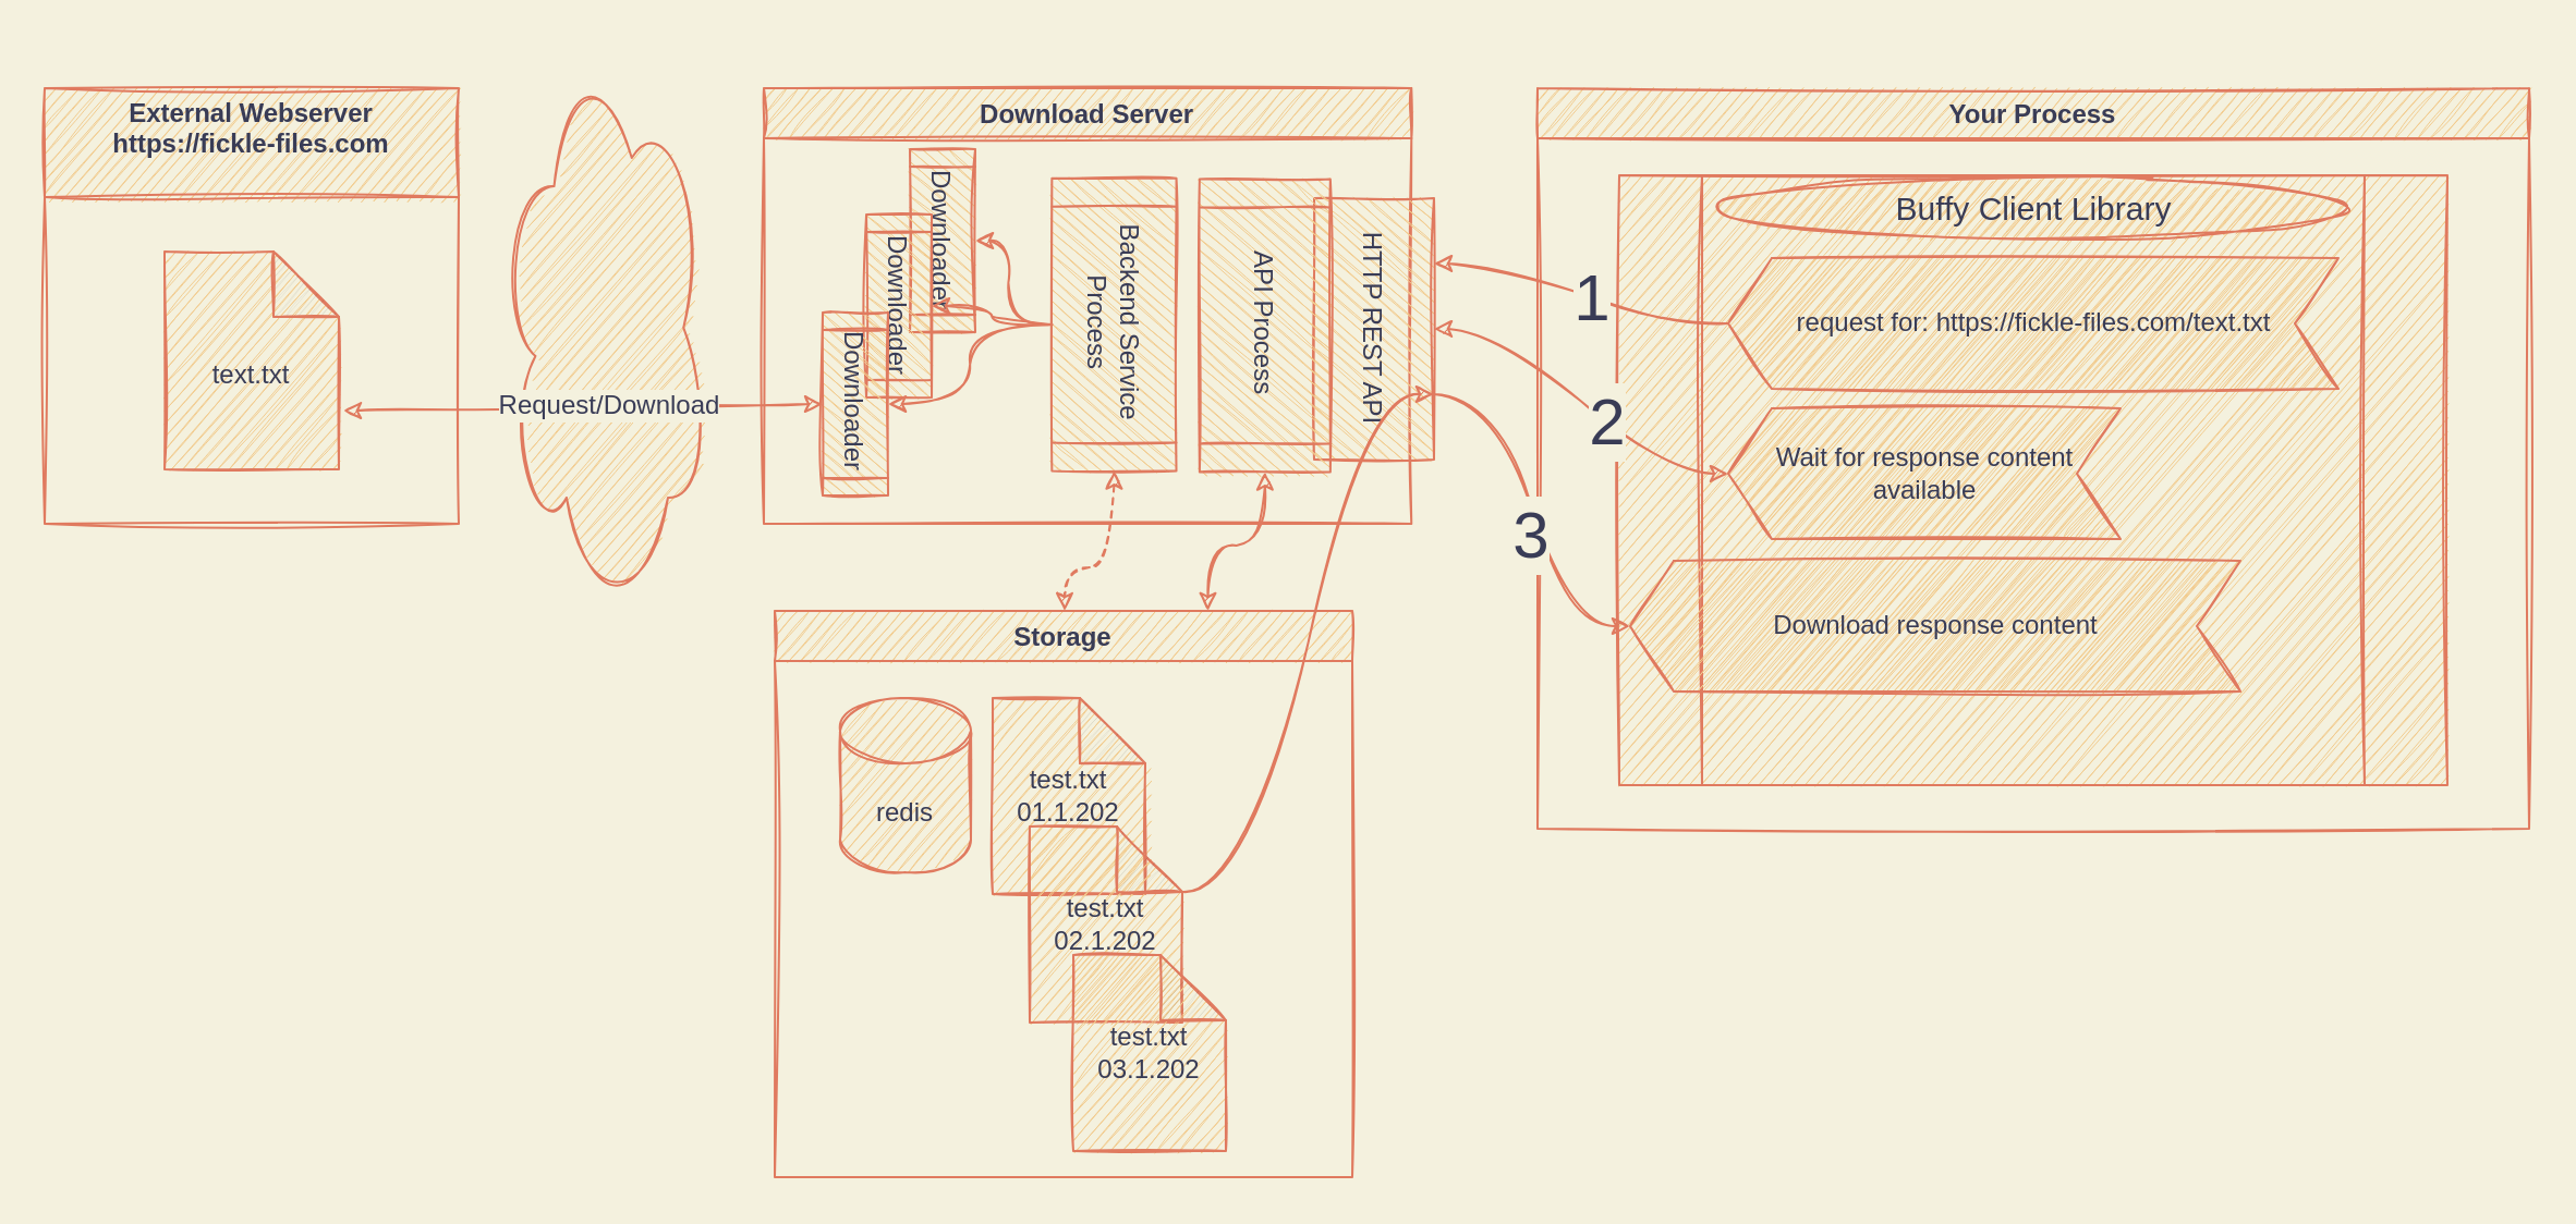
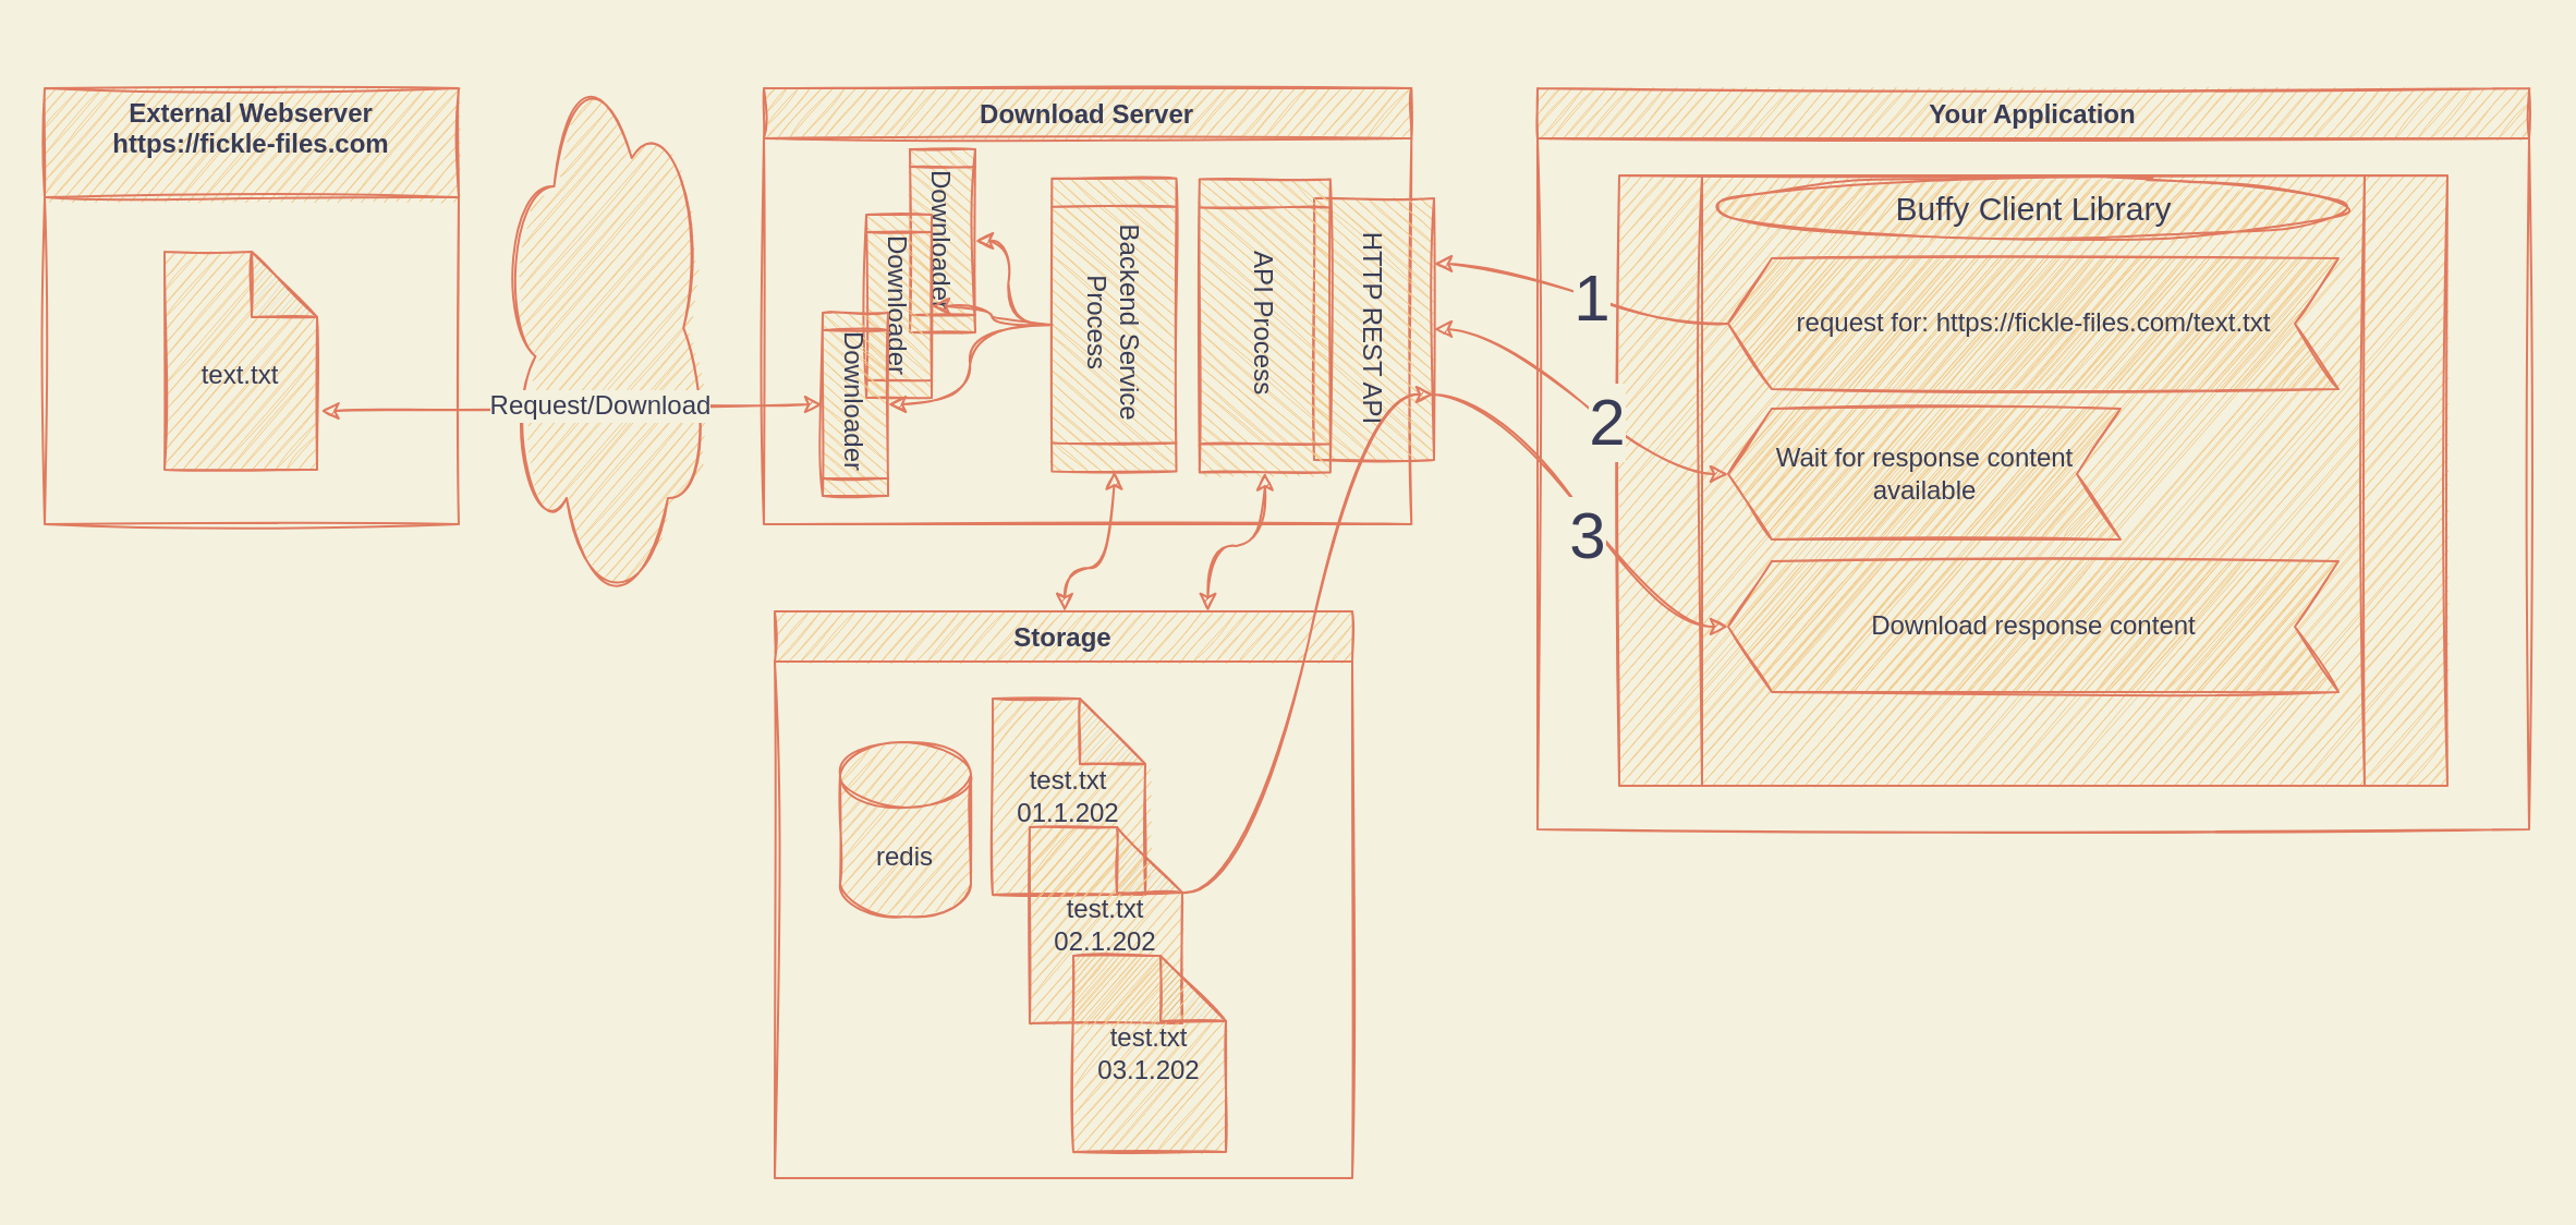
  <mxCell id="0" />
  <mxCell id="1" parent="0" />
  <mxCell id="2" value="" style="ellipse;shape=cloud;whiteSpace=wrap;html=1;fontSize=15;rounded=0;sketch=1;fillColor=#F2CC8F;strokeColor=#E07A5F;fontColor=#393C56;" parent="1" vertex="1"><mxGeometry x="230" y="20" width="95" height="260" as="geometry" /></mxCell>
- <mxCell id="3" value="Your Process" style="swimlane;rounded=0;sketch=1;fillColor=#F2CC8F;strokeColor=#E07A5F;fontColor=#393C56;" parent="1" vertex="1"><mxGeometry x="705" y="40" width="455" height="340" as="geometry"><mxRectangle x="490" y="190" width="140" height="23" as="alternateBounds" /></mxGeometry></mxCell>
+ <mxCell id="3" value="Your Application" style="swimlane;rounded=0;sketch=1;fillColor=#F2CC8F;strokeColor=#E07A5F;fontColor=#393C56;" parent="1" vertex="1"><mxGeometry x="705" y="40" width="455" height="340" as="geometry"><mxRectangle x="490" y="190" width="140" height="23" as="alternateBounds" /></mxGeometry></mxCell>
  <mxCell id="4" value="" style="group;rounded=0;sketch=1;fontColor=#393C56;" parent="3" vertex="1" connectable="0"><mxGeometry x="37.5" y="40" width="380" height="280" as="geometry" /></mxCell>
  <mxCell id="5" value="" style="shape=process;whiteSpace=wrap;html=1;backgroundOutline=1;rounded=0;sketch=1;fillColor=#F2CC8F;strokeColor=#E07A5F;fontColor=#393C56;" parent="4" vertex="1"><mxGeometry width="380" height="280" as="geometry" /></mxCell>
  <mxCell id="6" value="&lt;font style=&quot;font-size: 15px&quot;&gt;Buffy Client Library&lt;/font&gt;" style="ellipse;whiteSpace=wrap;html=1;sketch=1;fillColor=#F2CC8F;strokeColor=#E07A5F;fontColor=#393C56;" parent="4" vertex="1"><mxGeometry x="38" width="304" height="30" as="geometry" /></mxCell>
  <mxCell id="7" value="request for: https://fickle-files.com/text.txt" style="shape=step;perimeter=stepPerimeter;whiteSpace=wrap;html=1;fixedSize=1;flipV=1;flipH=1;rounded=0;sketch=1;fillColor=#F2CC8F;strokeColor=#E07A5F;fontColor=#393C56;" parent="4" vertex="1"><mxGeometry x="50" y="38" width="280" height="60.0" as="geometry" /></mxCell>
  <mxCell id="8" value="Wait for response content available" style="shape=step;perimeter=stepPerimeter;whiteSpace=wrap;html=1;fixedSize=1;flipV=1;flipH=1;rounded=0;sketch=1;fillColor=#F2CC8F;strokeColor=#E07A5F;fontColor=#393C56;" parent="4" vertex="1"><mxGeometry x="50" y="107.0" width="180" height="60.0" as="geometry" /></mxCell>
- <mxCell id="9" value="Download response content" style="shape=step;perimeter=stepPerimeter;whiteSpace=wrap;html=1;fixedSize=1;flipV=1;flipH=1;rounded=0;sketch=1;fillColor=#F2CC8F;strokeColor=#E07A5F;fontColor=#393C56;" parent="4" vertex="1"><mxGeometry x="5" y="177.0" width="280" height="60.0" as="geometry" /></mxCell>
+ <mxCell id="9" value="Download response content" style="shape=step;perimeter=stepPerimeter;whiteSpace=wrap;html=1;fixedSize=1;flipV=1;flipH=1;rounded=0;sketch=1;fillColor=#F2CC8F;strokeColor=#E07A5F;fontColor=#393C56;" parent="4" vertex="1"><mxGeometry x="50" y="177.0" width="280" height="60.0" as="geometry" /></mxCell>
  <mxCell id="10" value="Storage" style="swimlane;rounded=0;sketch=1;fillColor=#F2CC8F;strokeColor=#E07A5F;fontColor=#393C56;" parent="1" vertex="1"><mxGeometry x="355" y="280" width="265" height="260" as="geometry" /></mxCell>
- <mxCell id="11" value="redis" style="shape=cylinder3;whiteSpace=wrap;html=1;boundedLbl=1;backgroundOutline=1;size=15;rounded=0;sketch=1;fillColor=#F2CC8F;strokeColor=#E07A5F;fontColor=#393C56;" parent="10" vertex="1"><mxGeometry x="30" y="40" width="60" height="80" as="geometry" /></mxCell>
+ <mxCell id="11" value="redis" style="shape=cylinder3;whiteSpace=wrap;html=1;boundedLbl=1;backgroundOutline=1;size=15;rounded=0;sketch=1;fillColor=#F2CC8F;strokeColor=#E07A5F;fontColor=#393C56;" parent="10" vertex="1"><mxGeometry x="30" y="60" width="60" height="80" as="geometry" /></mxCell>
  <mxCell id="12" value="test.txt&lt;br&gt;01.1.202" style="shape=note;whiteSpace=wrap;html=1;backgroundOutline=1;darkOpacity=0.05;rounded=0;sketch=1;fillColor=#F2CC8F;strokeColor=#E07A5F;fontColor=#393C56;" parent="10" vertex="1"><mxGeometry x="100" y="40" width="70" height="90" as="geometry" /></mxCell>
  <mxCell id="13" value="test.txt&lt;br&gt;02.1.202" style="shape=note;whiteSpace=wrap;html=1;backgroundOutline=1;darkOpacity=0.05;rounded=0;sketch=1;fillColor=#F2CC8F;strokeColor=#E07A5F;fontColor=#393C56;" parent="10" vertex="1"><mxGeometry x="117" y="99" width="70" height="90" as="geometry" /></mxCell>
  <mxCell id="14" value="test.txt&lt;br&gt;03.1.202" style="shape=note;whiteSpace=wrap;html=1;backgroundOutline=1;darkOpacity=0.05;rounded=0;sketch=1;fillColor=#F2CC8F;strokeColor=#E07A5F;fontColor=#393C56;" parent="10" vertex="1"><mxGeometry x="137" y="158" width="70" height="90" as="geometry" /></mxCell>
  <mxCell id="15" value="External Webserver&#10;https://fickle-files.com&#10;" style="swimlane;startSize=50;rounded=0;sketch=1;fillColor=#F2CC8F;strokeColor=#E07A5F;fontColor=#393C56;" parent="1" vertex="1"><mxGeometry x="20" y="40" width="190" height="200" as="geometry"><mxRectangle x="90" y="180" width="160" height="50" as="alternateBounds" /></mxGeometry></mxCell>
- <mxCell id="16" value="&lt;font style=&quot;font-size: 12px&quot;&gt;text.txt&lt;/font&gt;" style="shape=note;whiteSpace=wrap;html=1;backgroundOutline=1;darkOpacity=0.05;fontSize=30;rounded=0;sketch=1;fillColor=#F2CC8F;strokeColor=#E07A5F;fontColor=#393C56;" parent="15" vertex="1"><mxGeometry x="55" y="75" width="80" height="100" as="geometry" /></mxCell>
+ <mxCell id="16" value="&lt;font style=&quot;font-size: 12px&quot;&gt;text.txt&lt;/font&gt;" style="shape=note;whiteSpace=wrap;html=1;backgroundOutline=1;darkOpacity=0.05;fontSize=30;rounded=0;sketch=1;fillColor=#F2CC8F;strokeColor=#E07A5F;fontColor=#393C56;" parent="15" vertex="1"><mxGeometry x="55" y="75" width="70" height="100" as="geometry" /></mxCell>
  <mxCell id="17" style="edgeStyle=entityRelationEdgeStyle;rounded=0;orthogonalLoop=1;jettySize=auto;html=1;exitX=0;exitY=0.5;exitDx=0;exitDy=0;entryX=0.25;entryY=0;entryDx=0;entryDy=0;curved=1;sketch=1;labelBackgroundColor=#F4F1DE;strokeColor=#E07A5F;fontColor=#393C56;" parent="1" source="7" target="29" edge="1"><mxGeometry relative="1" as="geometry" /></mxCell>
  <mxCell id="18" value="1" style="edgeLabel;html=1;align=center;verticalAlign=middle;resizable=0;points=[];fontSize=30;rounded=0;sketch=1;labelBackgroundColor=#F4F1DE;fontColor=#393C56;" parent="17" vertex="1" connectable="0"><mxGeometry x="-0.077" y="1" relative="1" as="geometry"><mxPoint y="-1" as="offset" /></mxGeometry></mxCell>
  <mxCell id="19" style="edgeStyle=elbowEdgeStyle;rounded=0;orthogonalLoop=1;jettySize=auto;elbow=vertical;html=1;fontSize=30;exitX=1;exitY=0.5;exitDx=0;exitDy=0;entryX=0.75;entryY=0;entryDx=0;entryDy=0;startArrow=classic;startFill=1;curved=1;sketch=1;labelBackgroundColor=#F4F1DE;strokeColor=#E07A5F;fontColor=#393C56;" parent="1" source="30" target="10" edge="1"><mxGeometry relative="1" as="geometry"><mxPoint x="540" y="230" as="sourcePoint" /><mxPoint x="440" y="320" as="targetPoint" /><Array as="points"><mxPoint x="570" y="250" /><mxPoint x="560" y="270" /><mxPoint x="510" y="260" /><mxPoint x="560" y="270" /></Array></mxGeometry></mxCell>
  <mxCell id="20" style="edgeStyle=entityRelationEdgeStyle;rounded=0;orthogonalLoop=1;jettySize=auto;elbow=vertical;html=1;entryX=1.025;entryY=0.73;entryDx=0;entryDy=0;entryPerimeter=0;fontSize=12;startArrow=classic;startFill=1;exitX=0.5;exitY=1;exitDx=0;exitDy=0;curved=1;sketch=1;labelBackgroundColor=#F4F1DE;strokeColor=#E07A5F;fontColor=#393C56;" parent="1" source="33" target="16" edge="1"><mxGeometry relative="1" as="geometry"><mxPoint x="320" y="130" as="sourcePoint" /></mxGeometry></mxCell>
  <mxCell id="21" value="Request/Download" style="edgeLabel;html=1;align=center;verticalAlign=middle;resizable=0;points=[];fontSize=12;rounded=0;sketch=1;labelBackgroundColor=#F4F1DE;fontColor=#393C56;" parent="20" vertex="1" connectable="0"><mxGeometry x="-0.104" y="-1" relative="1" as="geometry"><mxPoint as="offset" /></mxGeometry></mxCell>
  <mxCell id="22" style="edgeStyle=entityRelationEdgeStyle;rounded=0;orthogonalLoop=1;jettySize=auto;html=1;exitX=0.5;exitY=0;exitDx=0;exitDy=0;entryX=0;entryY=0.5;entryDx=0;entryDy=0;fontSize=12;startArrow=classic;startFill=1;elbow=vertical;curved=1;sketch=1;labelBackgroundColor=#F4F1DE;strokeColor=#E07A5F;fontColor=#393C56;" parent="1" source="29" target="8" edge="1"><mxGeometry relative="1" as="geometry" /></mxCell>
  <mxCell id="23" value="2" style="edgeLabel;html=1;align=center;verticalAlign=middle;resizable=0;points=[];fontSize=30;rounded=0;sketch=1;labelBackgroundColor=#F4F1DE;fontColor=#393C56;" parent="22" vertex="1" connectable="0"><mxGeometry x="0.168" y="1" relative="1" as="geometry"><mxPoint as="offset" /></mxGeometry></mxCell>
  <mxCell id="24" style="edgeStyle=entityRelationEdgeStyle;rounded=0;orthogonalLoop=1;jettySize=auto;html=1;exitX=0.75;exitY=0;exitDx=0;exitDy=0;entryX=0;entryY=0.5;entryDx=0;entryDy=0;fontSize=12;startArrow=none;startFill=0;elbow=vertical;curved=1;sketch=1;labelBackgroundColor=#F4F1DE;strokeColor=#E07A5F;fontColor=#393C56;" parent="1" source="29" target="9" edge="1"><mxGeometry relative="1" as="geometry" /></mxCell>
  <mxCell id="25" value="3" style="edgeLabel;html=1;align=center;verticalAlign=middle;resizable=0;points=[];fontSize=30;rounded=0;sketch=1;labelBackgroundColor=#F4F1DE;fontColor=#393C56;" parent="24" vertex="1" connectable="0"><mxGeometry x="0.115" y="-4" relative="1" as="geometry"><mxPoint as="offset" /></mxGeometry></mxCell>
  <mxCell id="26" value="" style="group;rounded=0;sketch=1;fontColor=#393C56;" parent="1" vertex="1" connectable="0"><mxGeometry x="350" y="40" width="297.15" height="200" as="geometry" /></mxCell>
  <mxCell id="27" value="Download Server" style="swimlane;rounded=0;sketch=1;fillColor=#F2CC8F;strokeColor=#E07A5F;fontColor=#393C56;" parent="26" vertex="1"><mxGeometry width="297.15" height="200" as="geometry"><mxRectangle x="490" y="190" width="140" height="23" as="alternateBounds" /></mxGeometry></mxCell>
  <mxCell id="28" value="Backend Service&lt;br&gt;&lt;div&gt;Process&lt;/div&gt;" style="shape=process;whiteSpace=wrap;html=1;backgroundOutline=1;fontSize=12;rotation=90;rounded=0;sketch=1;fillColor=#F2CC8F;strokeColor=#E07A5F;fontColor=#393C56;" parent="27" vertex="1"><mxGeometry x="93.49" y="80" width="134.458" height="57.09" as="geometry" /></mxCell>
  <mxCell id="29" value="&lt;div&gt;HTTP REST API&lt;/div&gt;" style="rounded=0;whiteSpace=wrap;html=1;rotation=90;sketch=1;fillColor=#F2CC8F;strokeColor=#E07A5F;fontColor=#393C56;" parent="27" vertex="1"><mxGeometry x="220" y="83" width="120" height="55" as="geometry" /></mxCell>
  <mxCell id="30" value="&lt;div&gt;API Process&lt;/div&gt;" style="shape=process;whiteSpace=wrap;html=1;backgroundOutline=1;fontSize=12;rotation=90;rounded=0;sketch=1;fillColor=#F2CC8F;strokeColor=#E07A5F;fontColor=#393C56;" parent="27" vertex="1"><mxGeometry x="162.697" y="79" width="134.458" height="60" as="geometry" /></mxCell>
  <mxCell id="31" value="&lt;div style=&quot;font-size: 12px&quot;&gt;&lt;font style=&quot;font-size: 12px&quot;&gt;Downloader&lt;/font&gt;&lt;/div&gt;" style="shape=process;whiteSpace=wrap;html=1;backgroundOutline=1;fontSize=15;rotation=90;rounded=0;sketch=1;fillColor=#F2CC8F;strokeColor=#E07A5F;fontColor=#393C56;" parent="27" vertex="1"><mxGeometry x="40.004" y="55" width="84.036" height="30" as="geometry" /></mxCell>
  <mxCell id="32" value="&lt;div style=&quot;font-size: 12px&quot;&gt;&lt;font style=&quot;font-size: 12px&quot;&gt;Downloader&lt;/font&gt;&lt;/div&gt;" style="shape=process;whiteSpace=wrap;html=1;backgroundOutline=1;fontSize=15;rotation=90;rounded=0;sketch=1;fillColor=#F2CC8F;strokeColor=#E07A5F;fontColor=#393C56;" parent="27" vertex="1"><mxGeometry x="20" y="85" width="84.036" height="30" as="geometry" /></mxCell>
  <mxCell id="33" value="&lt;div style=&quot;font-size: 12px&quot;&gt;&lt;font style=&quot;font-size: 12px&quot;&gt;Downloader&lt;/font&gt;&lt;/div&gt;" style="shape=process;whiteSpace=wrap;html=1;backgroundOutline=1;fontSize=15;rotation=90;rounded=0;sketch=1;fillColor=#F2CC8F;strokeColor=#E07A5F;fontColor=#393C56;" parent="27" vertex="1"><mxGeometry x="-0.004" y="130.0" width="84.036" height="30" as="geometry" /></mxCell>
  <mxCell id="34" style="edgeStyle=orthogonalEdgeStyle;orthogonalLoop=1;jettySize=auto;html=1;exitX=0.5;exitY=1;exitDx=0;exitDy=0;entryX=0.5;entryY=0;entryDx=0;entryDy=0;shadow=0;fontSize=12;startArrow=none;startFill=0;strokeColor=#E07A5F;elbow=vertical;curved=1;rounded=0;sketch=1;labelBackgroundColor=#F4F1DE;fontColor=#393C56;" parent="27" source="28" target="31" edge="1"><mxGeometry relative="1" as="geometry" /></mxCell>
  <mxCell id="35" style="edgeStyle=orthogonalEdgeStyle;orthogonalLoop=1;jettySize=auto;html=1;exitX=0.5;exitY=1;exitDx=0;exitDy=0;entryX=0.5;entryY=0;entryDx=0;entryDy=0;shadow=0;fontSize=12;startArrow=none;startFill=0;strokeColor=#E07A5F;elbow=vertical;curved=1;rounded=0;sketch=1;labelBackgroundColor=#F4F1DE;fontColor=#393C56;" parent="27" source="28" target="32" edge="1"><mxGeometry relative="1" as="geometry" /></mxCell>
  <mxCell id="36" style="edgeStyle=orthogonalEdgeStyle;orthogonalLoop=1;jettySize=auto;html=1;exitX=0.5;exitY=1;exitDx=0;exitDy=0;entryX=0.5;entryY=0;entryDx=0;entryDy=0;shadow=0;fontSize=12;startArrow=none;startFill=0;strokeColor=#E07A5F;elbow=vertical;curved=1;rounded=0;sketch=1;labelBackgroundColor=#F4F1DE;fontColor=#393C56;" parent="27" source="28" target="33" edge="1"><mxGeometry relative="1" as="geometry" /></mxCell>
  <mxCell id="37" style="edgeStyle=entityRelationEdgeStyle;rounded=0;orthogonalLoop=1;jettySize=auto;html=1;exitX=0;exitY=0;exitDx=70;exitDy=30;exitPerimeter=0;entryX=0.75;entryY=0;entryDx=0;entryDy=0;fontSize=30;startArrow=none;startFill=0;elbow=vertical;curved=1;sketch=1;labelBackgroundColor=#F4F1DE;strokeColor=#E07A5F;fontColor=#393C56;" parent="1" source="13" target="29" edge="1"><mxGeometry relative="1" as="geometry" /></mxCell>
- <mxCell id="38" style="edgeStyle=orthogonalEdgeStyle;orthogonalLoop=1;jettySize=auto;html=1;exitX=1;exitY=0.5;exitDx=0;exitDy=0;shadow=0;fontSize=12;startArrow=classic;startFill=1;strokeColor=#E07A5F;elbow=vertical;rounded=0;curved=1;sketch=1;labelBackgroundColor=#F4F1DE;fontColor=#393C56;dashed=1;" parent="1" source="28" target="10" edge="1"><mxGeometry relative="1" as="geometry"><Array as="points"><mxPoint x="511" y="260" /><mxPoint x="488" y="260" /></Array></mxGeometry></mxCell>
+ <mxCell id="38" style="edgeStyle=orthogonalEdgeStyle;orthogonalLoop=1;jettySize=auto;html=1;exitX=1;exitY=0.5;exitDx=0;exitDy=0;shadow=0;fontSize=12;startArrow=classic;startFill=1;strokeColor=#E07A5F;elbow=vertical;rounded=0;curved=1;sketch=1;labelBackgroundColor=#F4F1DE;fontColor=#393C56;" parent="1" source="28" target="10" edge="1"><mxGeometry relative="1" as="geometry"><Array as="points"><mxPoint x="511" y="260" /><mxPoint x="488" y="260" /></Array></mxGeometry></mxCell>
